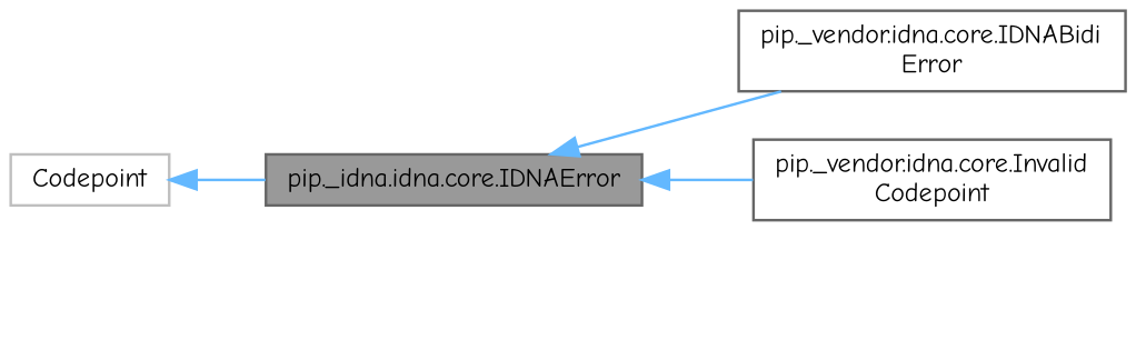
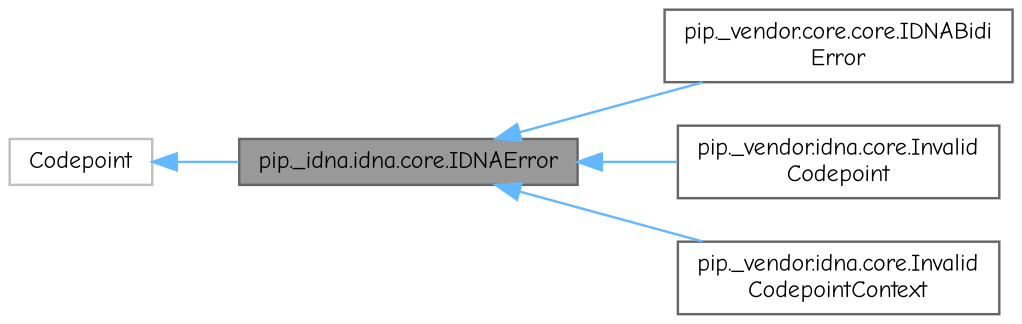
  digraph {
    fontname="Comic Neue"
    rankdir=LR
    node [color=gray40 fillcolor=white fontname="Comic Neue" fontsize=10 shape=box style=filled]
    edge [color=steelblue1 dir=back fontname="Comic Neue" fontsize=10 labelfontname=Helvetica labelfontsize=10 style=solid]
    n1 [fillcolor=grey60 fontcolor=black height=0.2 label="pip._idna.idna.core.IDNAError" width=0.4]
-   n2 [height=0.2 label="pip._vendor.idna.core.IDNABidi\lError" width=0.4]
+   n2 [height=0.2 label="pip._vendor.core.core.IDNABidi\lError" width=0.4]
    n3 [height=0.2 label="pip._vendor.idna.core.Invalid\lCodepoint" width=0.4]
+   n4 [height=0.2 label="pip._vendor.idna.core.Invalid\lCodepointContext" width=0.4]
    n5 [color=grey75 height=0.2 label=Codepoint width=0.4]
    n1 -> n2
    n1 -> n3
+   n1 -> n4
    n5 -> n1
  }
